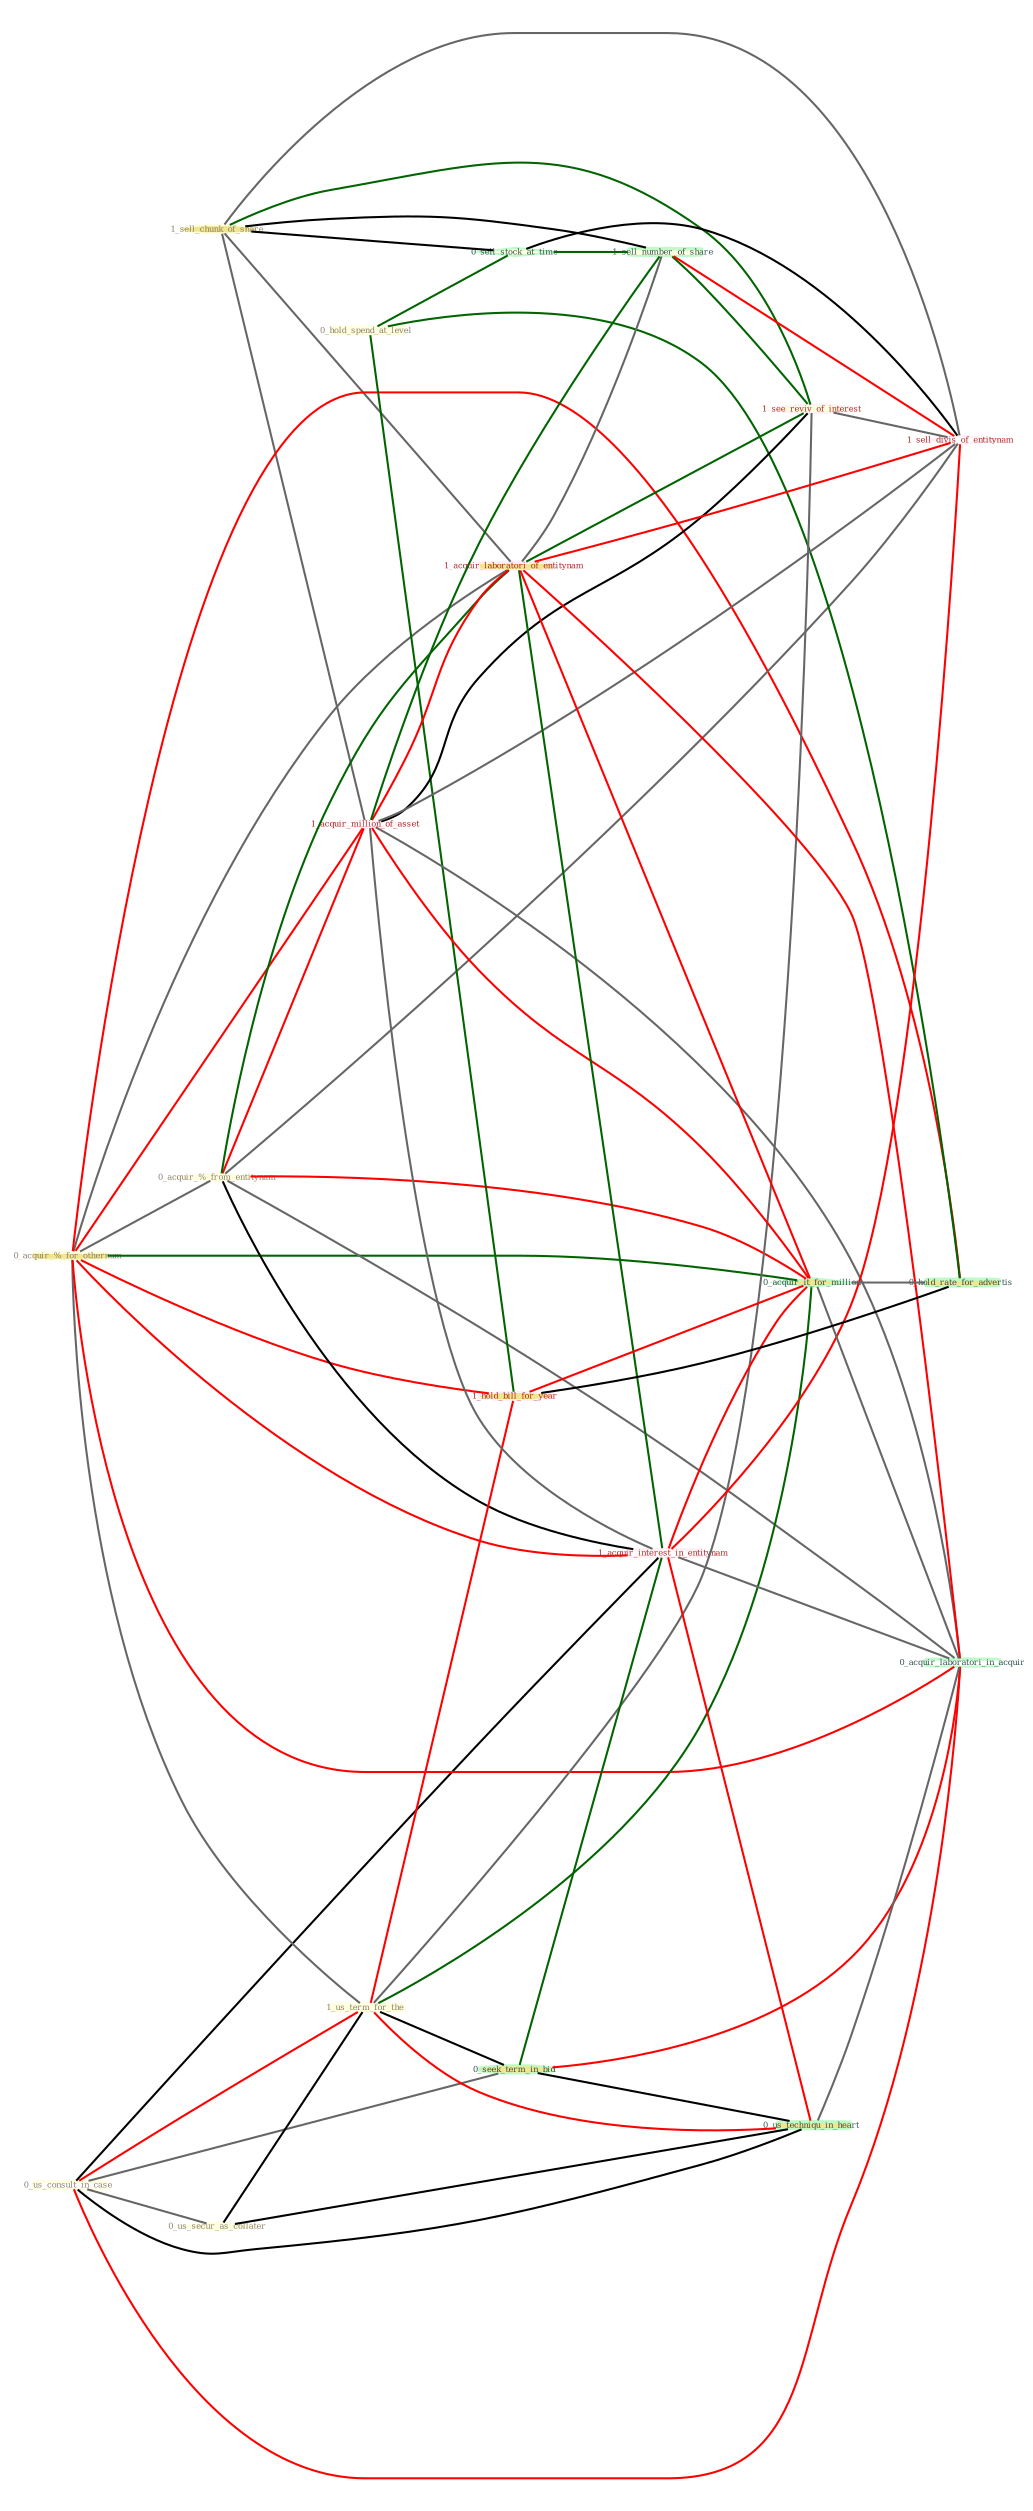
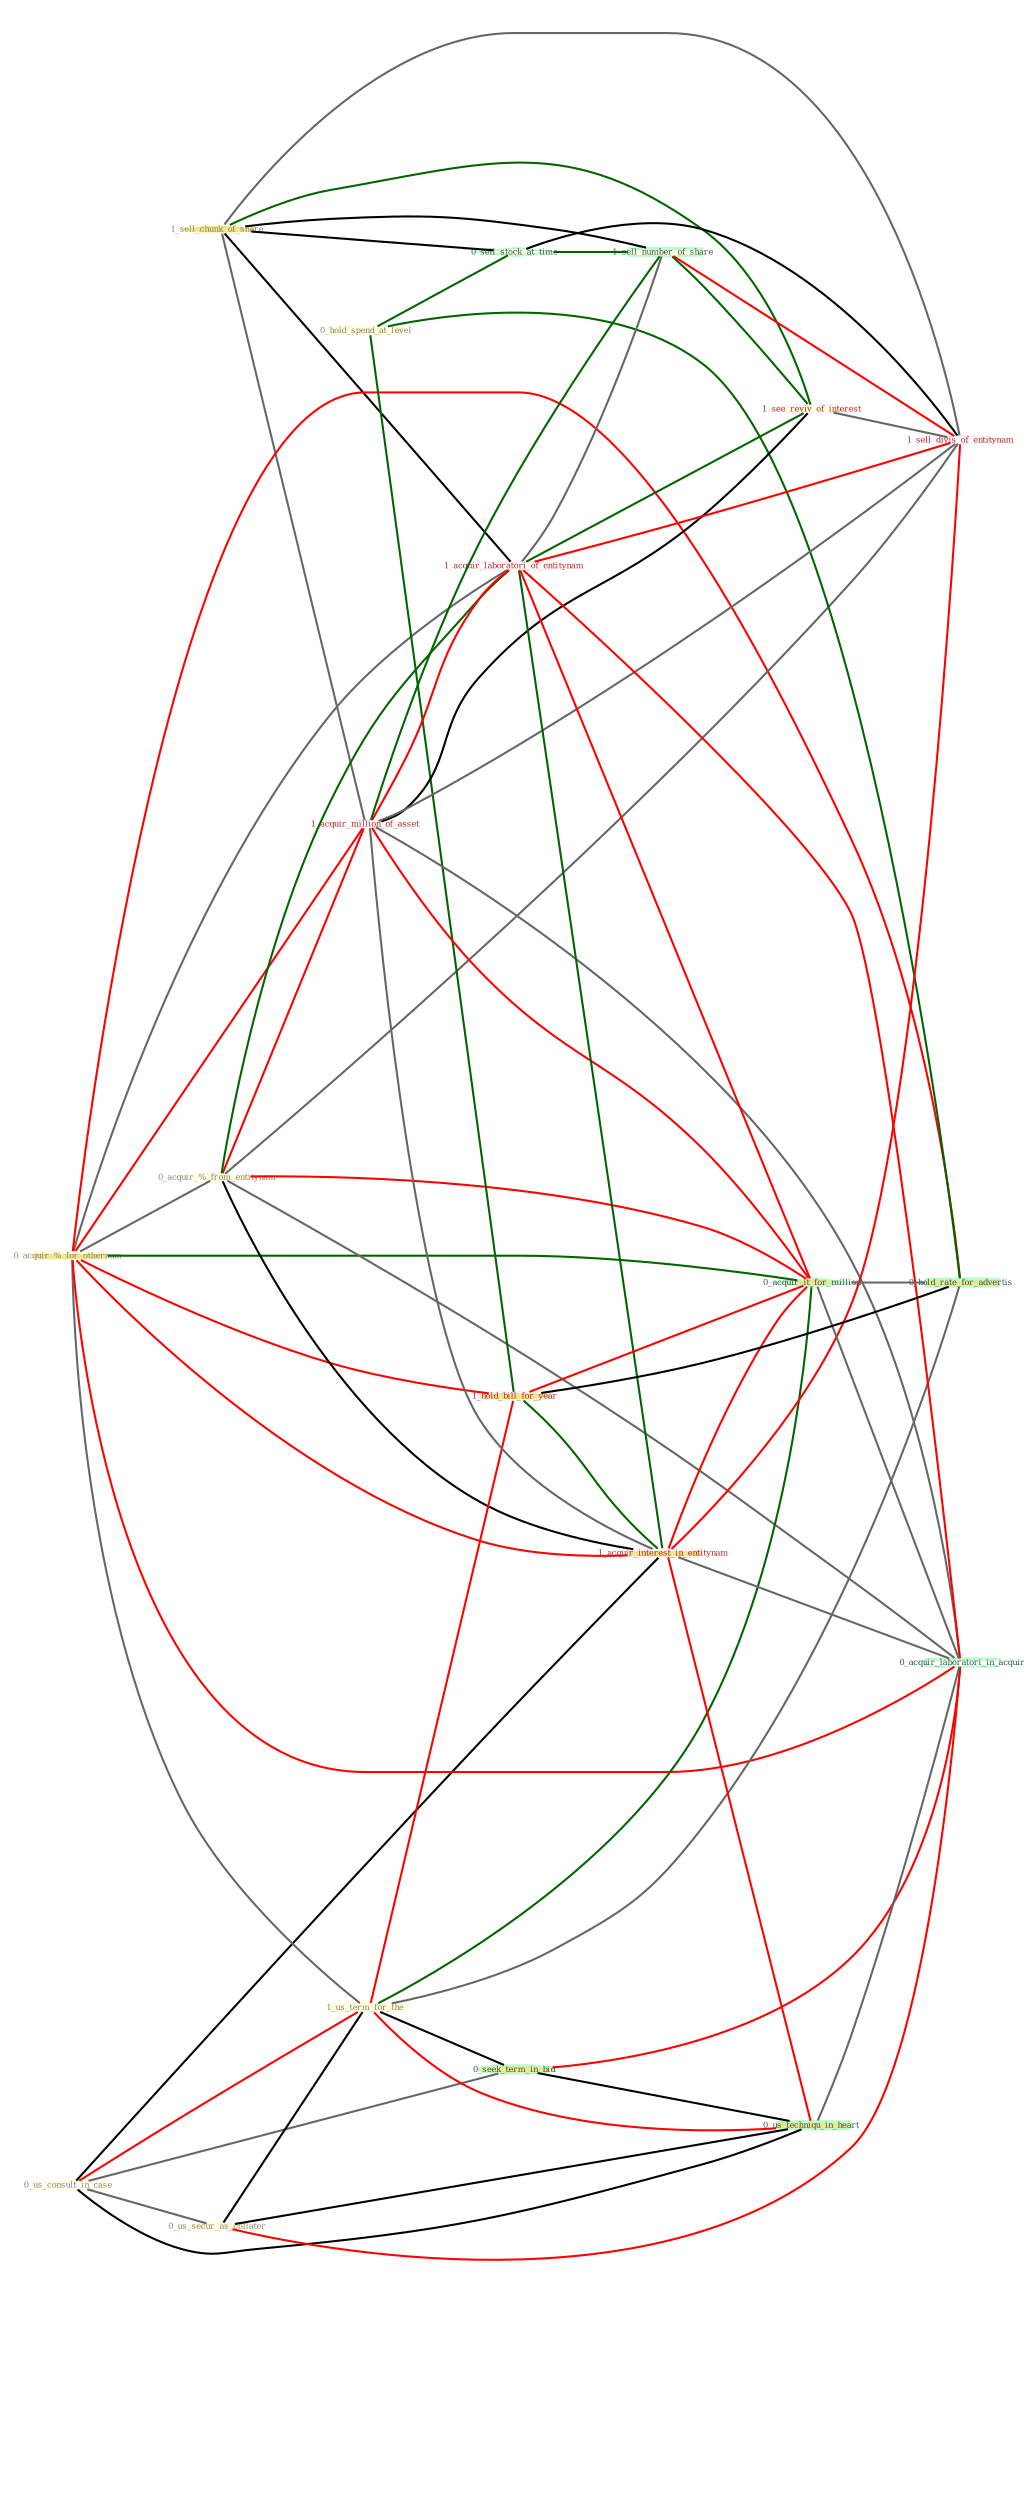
  graph {
    rankdir=LR
    node [color="#ffffe0" fillcolor=khaki fixedsize=true fontcolor="#8b7d6b" fontsize=4 shape=cylinder style=filled]
    edge [color=red w=1]
    "0_us_consult_in_case " [fillcolor=white height=.06 width=.5]
    "1_sell_chunk_of_share " [height=.06 shape=octagon width=.5]
    "0_acquir_%_for_othernum " [height=.06 width=.5]
    "0_acquir_%_from_entitynam " [fillcolor=lightyellow height=.06 shape=diamond width=.5]
    "0_hold_spend_at_level " [fillcolor=lightyellow height=.06 width=.5]
    "0_us_secur_as_collater " [fillcolor=lightyellow height=.06 shape=diamond width=.5]
    "1_us_term_for_the " [fillcolor=lightyellow height=.06 width=.5]
    "1_acquir_million_of_asset " [color="#fff0f5" fillcolor=white fontcolor="#b22222" height=.06 shape=diamond width=.5]
-   "1_acquir_laboratori_of_entitynam " [color="#fff0f5" fontcolor="#b22222" height=.06 width=.5]
-   "1_acquir_interest_in_entitynam " [color="#fff0f5" fillcolor=white fontcolor="#b22222" height=.06 width=.5]
+   "1_acquir_laboratori_of_entitynam " [color="#fff0f5" fillcolor=white fontcolor="#b22222" height=.06 width=.5]
+   "1_acquir_interest_in_entitynam " [color="#fff0f5" fontcolor="#b22222" height=.06 width=.5]
    "1_see_reviv_of_interest " [color="#fff0f5" fillcolor=lightyellow fontcolor="#b22222" height=.06 shape=octagon width=.5]
    "1_hold_bill_for_year " [color="#fff0f5" fontcolor="#b22222" height=.06 shape=octagon width=.5]
    "1_sell_divis_of_entitynam " [color="#fff0f5" fillcolor=white fontcolor="#b22222" height=.06 shape=diamond width=.5]
    "0_seek_term_in_bid " [color="#BDFCC9" fontcolor="#2f4f4f" height=.06 shape=octagon width=.5]
    "0_us_techniqu_in_heart " [color="#BDFCC9" fontcolor="#2f4f4f" height=.06 width=.5]
    n16 [color="#BDFCC9" fillcolor=white fontcolor="#2f4f4f" height=.06 label="0_acquir_laboratori_in_acquir" width=.5]
    "0_sell_stock_at_time " [color="#BDFCC9" fillcolor=lightyellow fontcolor="#2f4f4f" height=.06 shape=diamond width=.5]
    "1_sell_number_of_share " [color="#BDFCC9" fillcolor=lightyellow fontcolor="#2f4f4f" height=.06 width=.5]
    "0_acquir_it_for_million " [color="#BDFCC9" fontcolor="#2f4f4f" height=.06 shape=diamond width=.5]
    "0_hold_rate_for_advertis " [color="#BDFCC9" fontcolor="#2f4f4f" height=.06 width=.5]
    subgraph sub_1 {
      "0_us_consult_in_case "
      "1_sell_chunk_of_share "
      "0_acquir_%_for_othernum "
      "0_acquir_%_from_entitynam "
      "0_hold_spend_at_level "
      "0_us_secur_as_collater "
      "1_us_term_for_the "
    }
    subgraph sub_2 {
      "1_acquir_million_of_asset "
      "1_acquir_laboratori_of_entitynam "
      "1_acquir_interest_in_entitynam "
      "1_see_reviv_of_interest "
      "1_hold_bill_for_year "
      "1_sell_divis_of_entitynam "
    }
    "0_us_consult_in_case " -- "0_us_secur_as_collater " [color=gray40]
    "0_us_consult_in_case " -- "1_us_term_for_the "
    "0_us_consult_in_case " -- "1_acquir_interest_in_entitynam " [color=black]
    "0_us_consult_in_case " -- "0_seek_term_in_bid " [color=gray40]
    "0_us_consult_in_case " -- "0_us_techniqu_in_heart " [color=black w=2]
-   "0_us_consult_in_case " -- n16
+   "0_us_secur_as_collater " -- n16
    "1_sell_chunk_of_share " -- "1_acquir_million_of_asset " [color=gray40]
-   "1_sell_chunk_of_share " -- "1_acquir_laboratori_of_entitynam " [color=gray40]
+   "1_sell_chunk_of_share " -- "1_acquir_laboratori_of_entitynam " [color=black]
    "1_sell_chunk_of_share " -- "1_see_reviv_of_interest " [color=darkgreen]
    "1_sell_chunk_of_share " -- "1_sell_divis_of_entitynam " [color=gray40 w=2]
    "1_sell_chunk_of_share " -- "0_sell_stock_at_time " [color=black]
    "1_sell_chunk_of_share " -- "1_sell_number_of_share " [color=black w=3]
    "0_acquir_%_for_othernum " -- "0_acquir_%_from_entitynam " [color=gray40 w=2]
    "0_acquir_%_for_othernum " -- "1_us_term_for_the " [color=gray40]
    "0_acquir_%_for_othernum " -- "1_acquir_million_of_asset "
    "0_acquir_%_for_othernum " -- "1_acquir_laboratori_of_entitynam " [color=gray40]
    "0_acquir_%_for_othernum " -- "1_acquir_interest_in_entitynam "
    "0_acquir_%_for_othernum " -- "1_hold_bill_for_year "
    "0_acquir_%_for_othernum " -- n16
    "0_acquir_%_for_othernum " -- "0_acquir_it_for_million " [color=darkgreen w=2]
    "0_acquir_%_for_othernum " -- "0_hold_rate_for_advertis "
    "0_acquir_%_from_entitynam " -- "1_acquir_million_of_asset "
    "0_acquir_%_from_entitynam " -- "1_acquir_laboratori_of_entitynam " [color=darkgreen w=2]
    "0_acquir_%_from_entitynam " -- "1_acquir_interest_in_entitynam " [color=black w=2]
    "0_acquir_%_from_entitynam " -- "1_sell_divis_of_entitynam " [color=gray40]
    "0_acquir_%_from_entitynam " -- n16 [color=gray40]
    "0_acquir_%_from_entitynam " -- "0_acquir_it_for_million "
    "0_hold_spend_at_level " -- "1_hold_bill_for_year " [color=darkgreen]
    "0_hold_spend_at_level " -- "0_sell_stock_at_time " [color=darkgreen]
    "0_hold_spend_at_level " -- "0_hold_rate_for_advertis " [color=darkgreen]
    "0_us_secur_as_collater " -- "1_us_term_for_the " [color=black]
    "0_us_secur_as_collater " -- "0_us_techniqu_in_heart " [color=black]
    "1_us_term_for_the " -- "1_hold_bill_for_year "
    "1_us_term_for_the " -- "0_seek_term_in_bid " [color=black]
    "1_us_term_for_the " -- "0_us_techniqu_in_heart "
    "1_us_term_for_the " -- "0_acquir_it_for_million " [color=darkgreen]
-   "1_us_term_for_the " -- "1_see_reviv_of_interest " [color=gray40]
+   "1_us_term_for_the " -- "0_hold_rate_for_advertis " [color=gray40]
    "1_acquir_million_of_asset " -- "1_acquir_laboratori_of_entitynam " [w=2]
    "1_acquir_million_of_asset " -- "1_acquir_interest_in_entitynam " [color=gray40]
    "1_acquir_million_of_asset " -- "1_see_reviv_of_interest " [color=black]
    "1_acquir_million_of_asset " -- "1_sell_divis_of_entitynam " [color=gray40]
    "1_acquir_million_of_asset " -- n16 [color=gray40]
    "1_acquir_million_of_asset " -- "1_sell_number_of_share " [color=darkgreen]
    "1_acquir_million_of_asset " -- "0_acquir_it_for_million "
    "1_acquir_laboratori_of_entitynam " -- "1_acquir_interest_in_entitynam " [color=darkgreen w=2]
    "1_acquir_laboratori_of_entitynam " -- "1_see_reviv_of_interest " [color=darkgreen]
    "1_acquir_laboratori_of_entitynam " -- "1_sell_divis_of_entitynam " [w=2]
    "1_acquir_laboratori_of_entitynam " -- n16 [w=2]
    "1_acquir_laboratori_of_entitynam " -- "1_sell_number_of_share " [color=gray40]
    "1_acquir_laboratori_of_entitynam " -- "0_acquir_it_for_million "
    "1_acquir_interest_in_entitynam " -- "1_sell_divis_of_entitynam "
    "1_acquir_interest_in_entitynam " -- "0_us_techniqu_in_heart "
    "1_acquir_interest_in_entitynam " -- n16 [color=gray40 w=2]
    "1_acquir_interest_in_entitynam " -- "0_acquir_it_for_million "
    "1_see_reviv_of_interest " -- "1_sell_divis_of_entitynam " [color=gray40]
-   "0_seek_term_in_bid " -- "1_acquir_interest_in_entitynam " [color=darkgreen]
+   "1_hold_bill_for_year " -- "1_acquir_interest_in_entitynam " [color=darkgreen]
    "0_seek_term_in_bid " -- "0_us_techniqu_in_heart " [color=black]
    "0_seek_term_in_bid " -- n16
    "0_us_techniqu_in_heart " -- n16 [color=gray40]
    "0_sell_stock_at_time " -- "1_sell_divis_of_entitynam " [color=black]
    "0_sell_stock_at_time " -- "1_sell_number_of_share " [color=darkgreen]
    "1_sell_number_of_share " -- "1_see_reviv_of_interest " [color=darkgreen]
    "1_sell_number_of_share " -- "1_sell_divis_of_entitynam " [w=2]
    "0_acquir_it_for_million " -- "1_hold_bill_for_year "
    "0_acquir_it_for_million " -- n16 [color=gray40]
    "0_acquir_it_for_million " -- "0_hold_rate_for_advertis " [color=gray40]
    "0_hold_rate_for_advertis " -- "1_hold_bill_for_year " [color=black w=2]
  }
